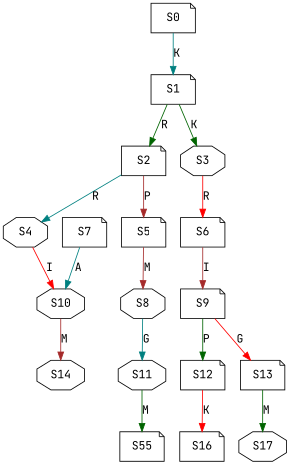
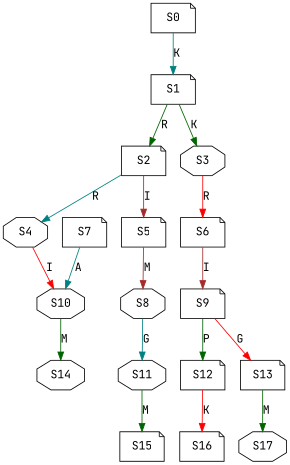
  strict digraph {
    fontname="JetBrains Mono"
    node [fontname="JetBrains Mono" shape=note]
    edge [color=darkgreen fontname="JetBrains Mono"]
    S0
    S1
    S2
    S3 [shape=octagon]
    S4 [shape=octagon]
    S5
    S6
    S10 [shape=octagon]
    S8 [shape=octagon]
    S9
    S7
    S11 [shape=octagon]
    S12
    S13
    S14 [shape=octagon]
-   S15 [label=S55]
+   S15
    S16
    S17 [shape=octagon]
    S0 -> S1 [color=teal label=K]
    S1 -> S2 [label=R]
    S1 -> S3 [label=K]
    S2 -> S4 [color=teal label=R]
-   S2 -> S5 [color=brown label=P]
+   S2 -> S5 [color=brown label=I]
    S3 -> S6 [color=red label=R]
    S4 -> S10 [color=red label=I]
    S5 -> S8 [color=brown label=M]
    S6 -> S9 [color=brown label=I]
-   S10 -> S14 [color=brown label=M]
+   S10 -> S14 [label=M]
    S8 -> S11 [color=teal label=G]
    S9 -> S12 [label=P]
    S9 -> S13 [color=red label=G]
    S7 -> S10 [color=teal label=A]
    S11 -> S15 [label=M]
    S12 -> S16 [color=red label=K]
    S13 -> S17 [label=M]
  }
